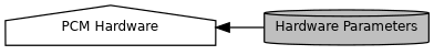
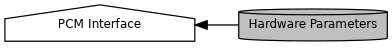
  digraph {
    rankdir=LR
    node [color=black fontname=Helvetica fontsize=10 style=filled]
    n1 [fillcolor=grey75 fontcolor=black height=0.2 label="Hardware Parameters" shape=cylinder width=0.4]
-   n2 [fillcolor=white height=0.2 label="PCM Hardware" shape=house width=0.4]
+   n2 [fillcolor=white height=0.2 label="PCM Interface" shape=house width=0.4]
    n2 -> n1 [dir=back fontname=Helvetica fontsize=10 labelfontname=Helvetica labelfontsize=10 shape=plaintext style=solid]
  }
